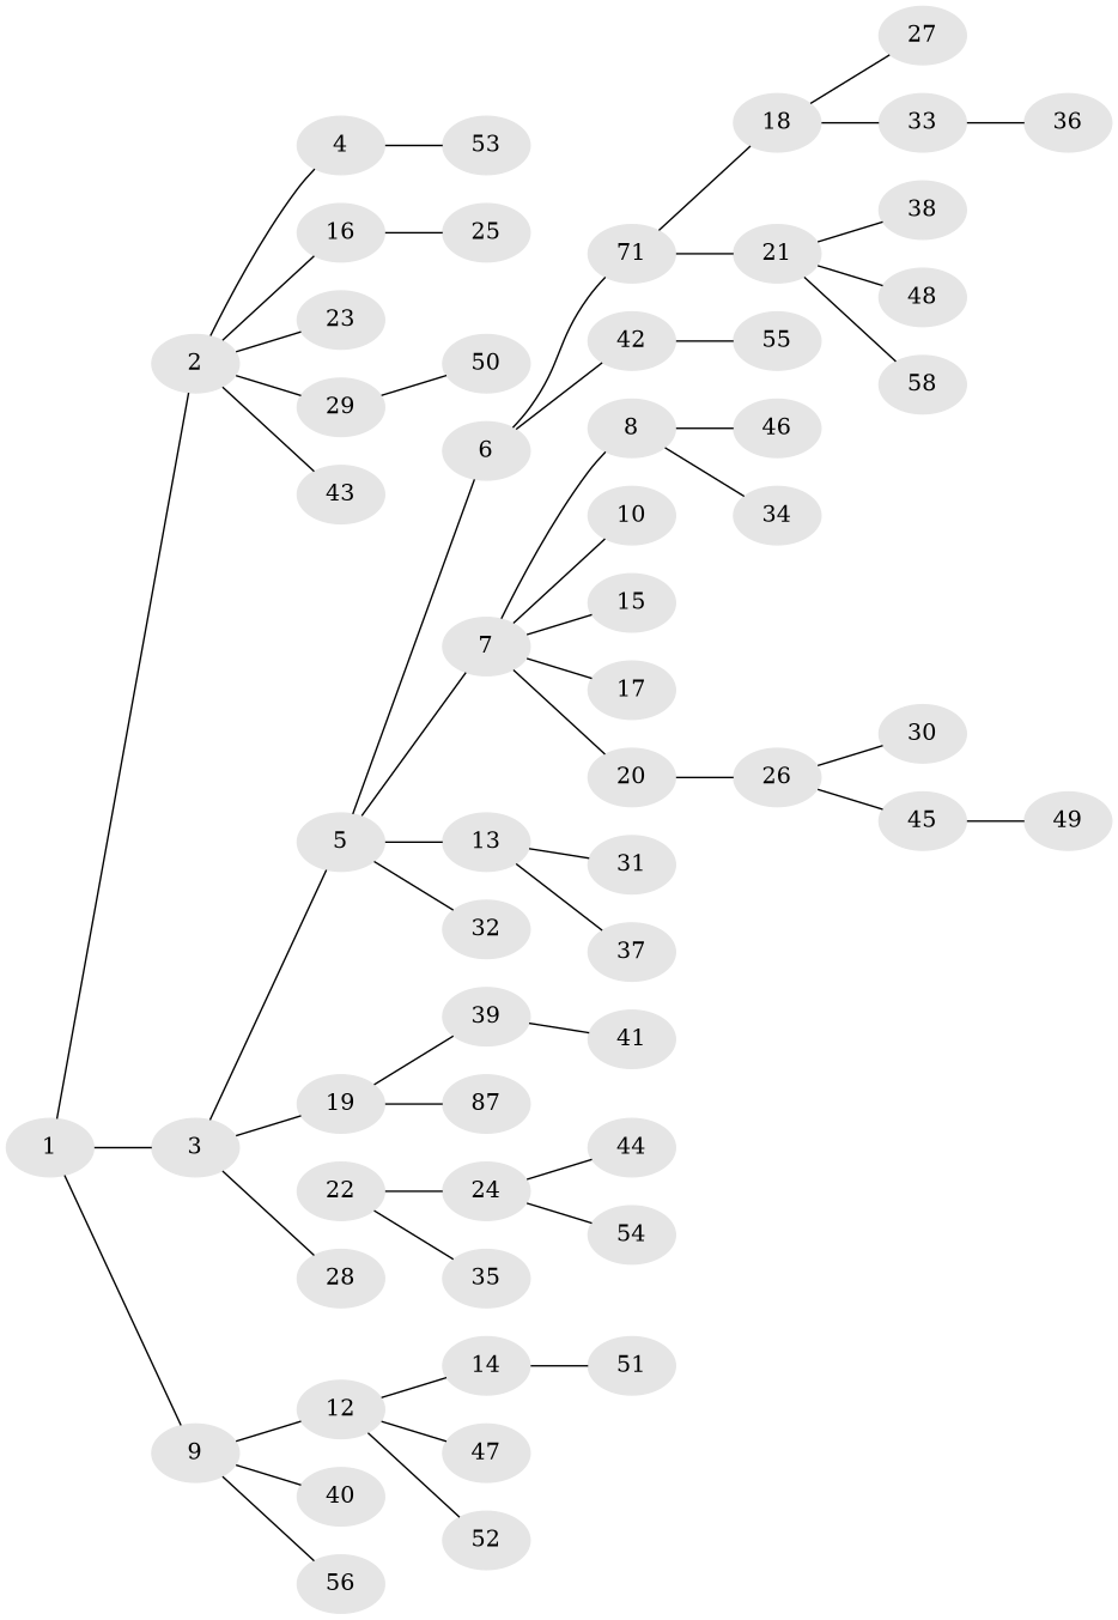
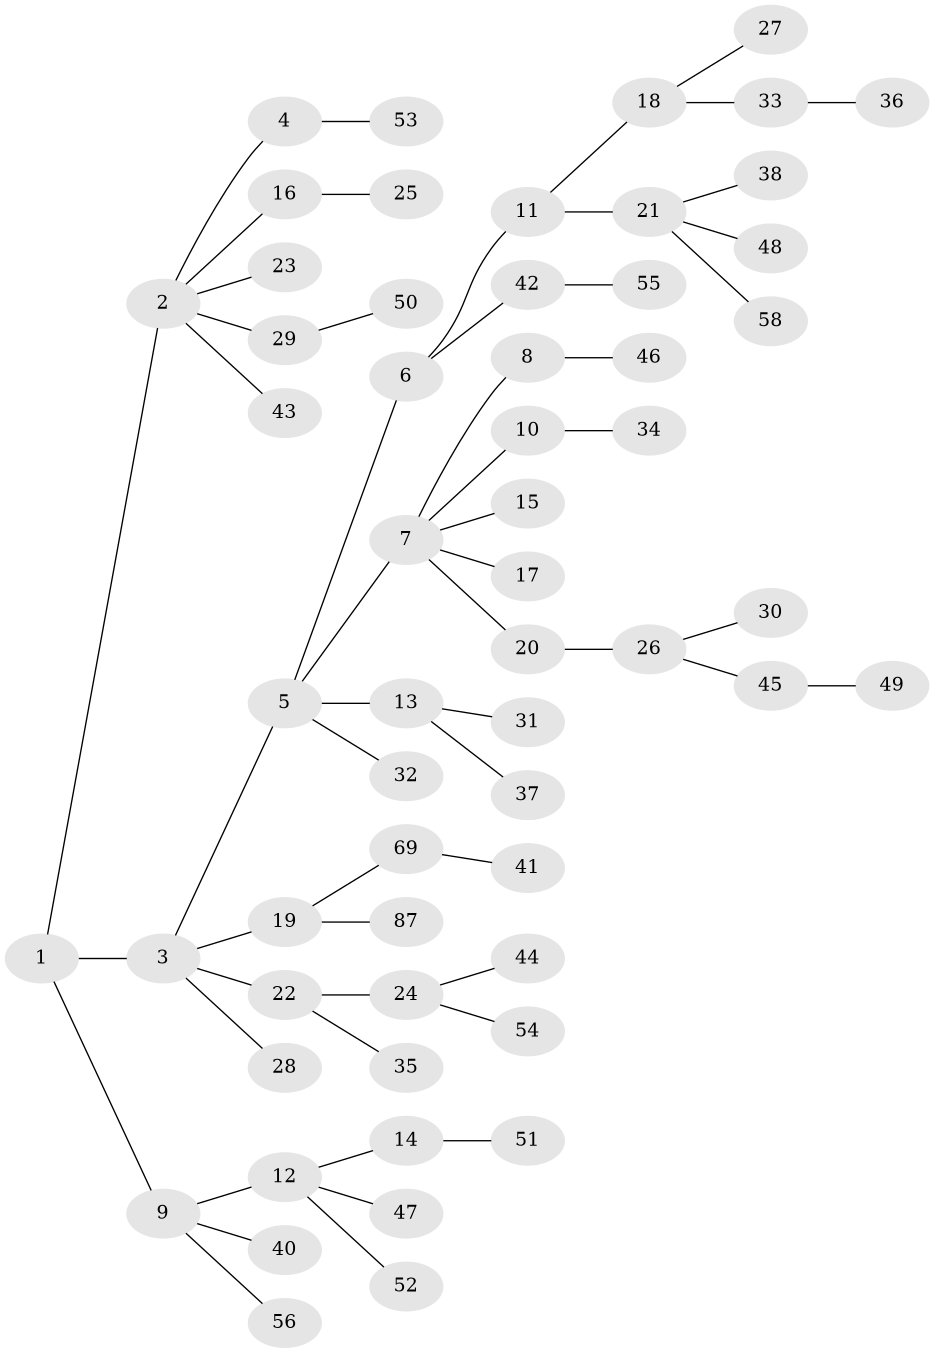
  graph {
    rankdir=LR
    node [color=gray90 style=filled]
    1
    2
    3
    9
    4
    16
    23
    29
    43
    5
    19
    22
    28
    12
    40
    56
    53
    25
    50
    6
    7
    13
    32
-   39
+   39 [label=69]
    n25 [label=87]
    24
    35
-   11 [label=71]
+   11
    42
    8
    10
    15
    17
    20
    31
    37
    18
    21
    55
    46
    34
    26
    14
    47
    52
    27
    33
    38
    48
    58
    51
    36
    41
    30
    45
    44
    54
    49
    1 -- 2
    1 -- 3
    1 -- 9
    2 -- 4
    2 -- 16
    2 -- 23
    2 -- 29
    2 -- 43
    3 -- 5
    3 -- 19
+   3 -- 22
    3 -- 28
    9 -- 12
    9 -- 40
    9 -- 56
    4 -- 53
    16 -- 25
    29 -- 50
    5 -- 6
    5 -- 7
    5 -- 13
    5 -- 32
    19 -- 39
    19 -- n25
    22 -- 24
    22 -- 35
    12 -- 14
    12 -- 47
    12 -- 52
    6 -- 11
    6 -- 42
    7 -- 8
    7 -- 10
    7 -- 15
    7 -- 17
    7 -- 20
    13 -- 31
    13 -- 37
    39 -- 41
    24 -- 44
    24 -- 54
    11 -- 18
    11 -- 21
    42 -- 55
    8 -- 46
-   8 -- 34
+   10 -- 34
    20 -- 26
    18 -- 27
    18 -- 33
    21 -- 38
    21 -- 48
    21 -- 58
    26 -- 30
    26 -- 45
    14 -- 51
    33 -- 36
    45 -- 49
  }
